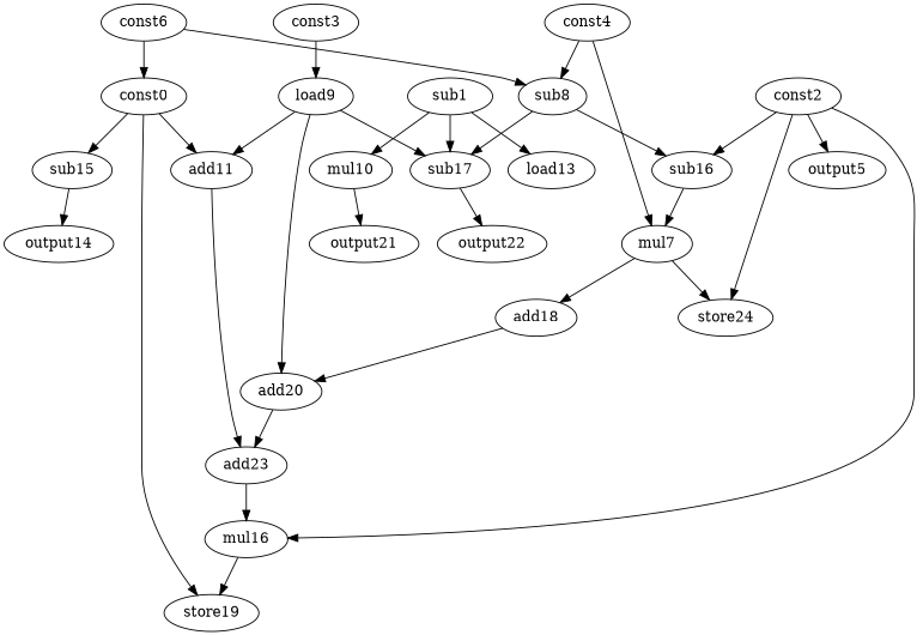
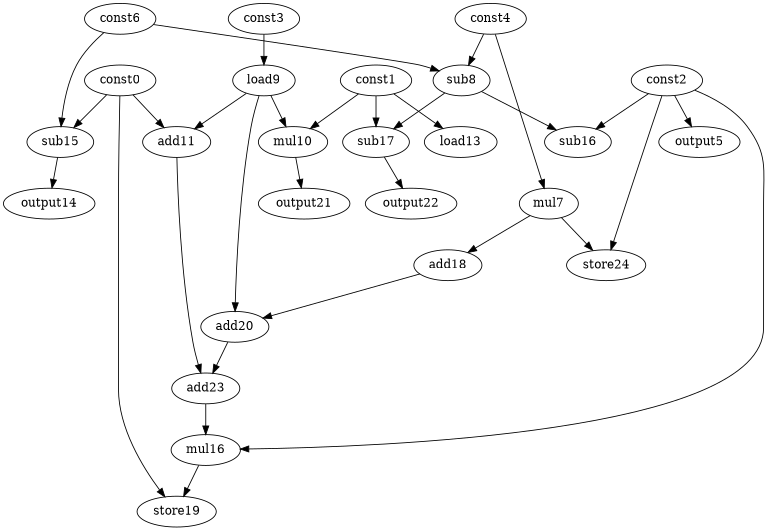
  digraph {
    node [opcode=const]
    edge [operand=0]
    add11 [opcode=add]
    const0
    sub15 [opcode=sub]
    store19 [opcode=store]
    add23 [opcode=add]
    output14 [opcode=output]
    mul10 [opcode=mul]
-   const1 [label=sub1]
+   const1
    load13 [opcode=load]
    sub17 [opcode=sub]
    output21 [opcode=output]
    output22 [opcode=output]
    output5 [opcode=output]
    const2
    n15 [label=mul16 opcode=mul]
    sub16 [opcode=sub]
    store24 [opcode=store]
    mul7 [opcode=mul]
    load9 [opcode=load]
    const3
    add20 [opcode=add]
    const4
    sub8 [opcode=sub]
    add18 [opcode=add]
    const6
    add11 -> add23
    const0 -> add11
    const0 -> sub15
    const0 -> store19
    sub15 -> output14
    add23 -> n15 [operand=1]
    mul10 -> output21
    const1 -> mul10 [operand=1]
    const1 -> load13
    const1 -> sub17 [operand=1]
    sub17 -> output22
    const2 -> output5
    const2 -> n15
    const2 -> sub16 [operand=1]
    const2 -> store24
    n15 -> store19 [operand=1]
-   sub16 -> mul7
    mul7 -> store24 [operand=1]
    mul7 -> add18 [operand=1]
    load9 -> add11 [operand=1]
-   load9 -> sub17
+   load9 -> mul10
    load9 -> add20
    const3 -> load9
    add20 -> add23 [operand=1]
    const4 -> mul7 [operand=1]
    const4 -> sub8
    sub8 -> sub17
    sub8 -> sub16
    add18 -> add20 [operand=1]
-   const6 -> const0 [operand=1]
+   const6 -> sub15 [operand=1]
    const6 -> sub8 [operand=1]
  }
